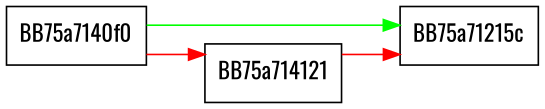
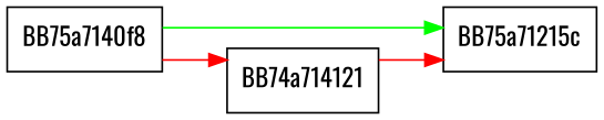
  digraph {
    fontname=Oswald
    rankdir=LR
    splines=ortho
    node [fontname=Oswald shape=box]
    edge [color=red fontname=Oswald]
    n1 [label=BB75a71215c]
-   BB75a7140f8 [label=BB75a7140f0]
-   BB75a714121
+   BB75a7140f8
+   BB75a714121 [label=BB74a714121]
    BB75a7140f8 -> n1 [color=green]
    BB75a7140f8 -> BB75a714121
    BB75a714121 -> n1
  }
